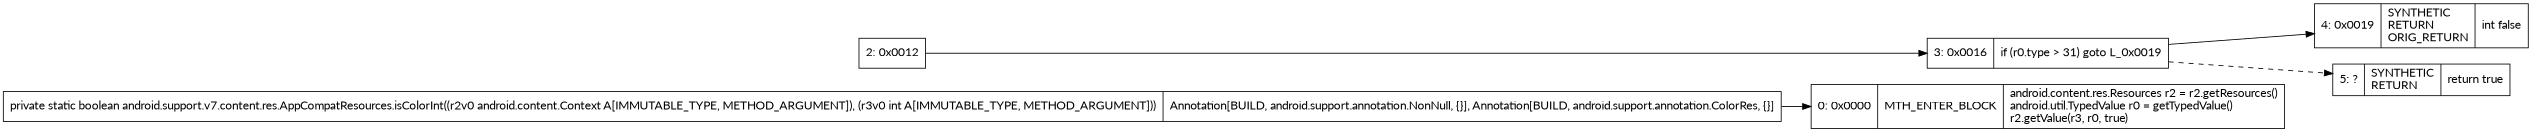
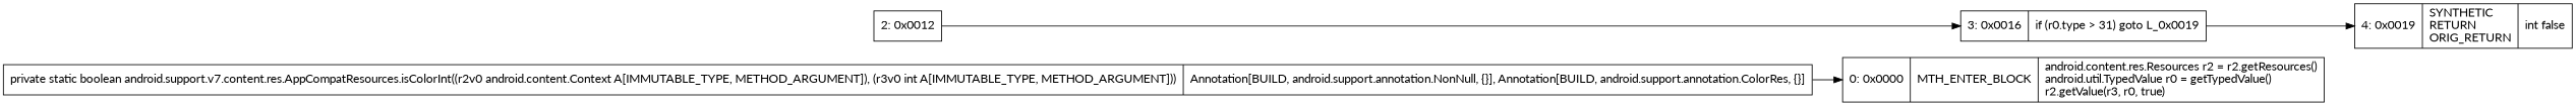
  digraph {
    fontname=Lato
    rankdir=LR
    node [fontname=Lato shape=record]
    edge [fontname=Lato]
    n1 [label="{0\:\ 0x0000|MTH_ENTER_BLOCK\l|android.content.res.Resources r2 = r2.getResources()\landroid.util.TypedValue r0 = getTypedValue()\lr2.getValue(r3, r0, true)\l}"]
    n2 [label="{2\:\ 0x0012}"]
    n3 [label="{3\:\ 0x0016|if (r0.type \> 31) goto L_0x0019\l}"]
    n4 [label="{4\:\ 0x0019|SYNTHETIC\lRETURN\lORIG_RETURN\l|int false\l}"]
-   n5 [label="{5\:\ ?|SYNTHETIC\lRETURN\l|return true\l}"]
    n6 [label="{private static boolean android.support.v7.content.res.AppCompatResources.isColorInt((r2v0 android.content.Context A[IMMUTABLE_TYPE, METHOD_ARGUMENT]), (r3v0 int A[IMMUTABLE_TYPE, METHOD_ARGUMENT]))  | Annotation[BUILD, android.support.annotation.NonNull, \{\}], Annotation[BUILD, android.support.annotation.ColorRes, \{\}]\l}"]
    n2 -> n3
    n3 -> n4
-   n3 -> n5 [style=dashed]
    n6 -> n1
  }
